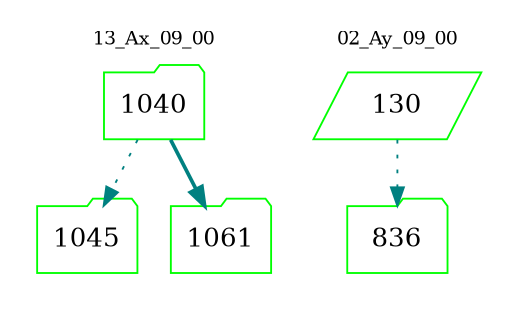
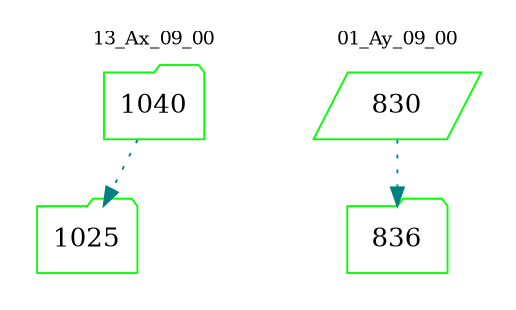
  digraph {
    node [color=green shape=folder]
    edge [color=teal style=dotted]
    n1 [label=1040]
-   n2 [label=1045]
-   n3 [label=1061]
-   n4 [label=130 shape=parallelogram]
+   n2 [label=1025]
+   n4 [label=830 shape=parallelogram]
    n5 [label=836]
    subgraph cluster_1 {
      color=white
      fontsize=10
      label="13_Ax_09_00"
      n1
      n2
-     n3
    }
    subgraph cluster_2 {
      color=white
      fontsize=10
-     label="02_Ay_09_00"
+     label="01_Ay_09_00"
      n4
      n5
    }
    n1 -> n2
-   n1 -> n3 [style=bold]
    n4 -> n5
  }
